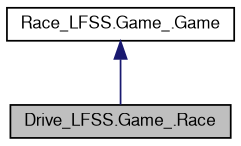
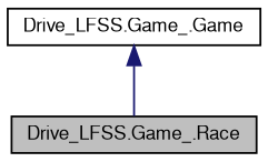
  digraph {
    node [color=black fontname=FreeSans fontsize=10 shape=record]
    n1 [fillcolor=grey75 fontcolor=black height=0.2 label="Drive_LFSS.Game_.Race" style=filled width=0.4]
-   n2 [height=0.2 label="Race_LFSS.Game_.Game" width=0.4]
+   n2 [height=0.2 label="Drive_LFSS.Game_.Game" width=0.4]
    n2 -> n1 [color=midnightblue dir=back fontname=FreeSans fontsize=10 labelfontname=FreeSans labelfontsize=10 style=solid]
  }
